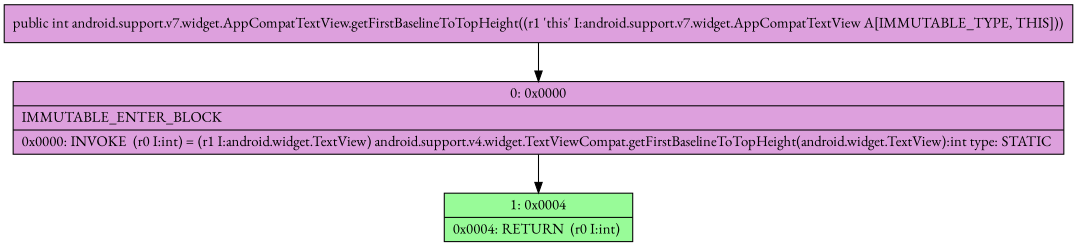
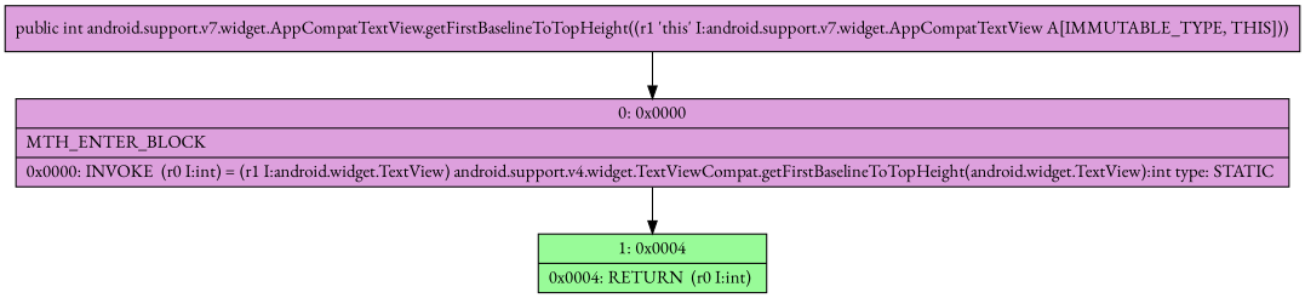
  digraph {
    fontname="EB Garamond"
    node [shape=record style=filled fillcolor=plum fontname="EB Garamond"]
    edge [fontname="EB Garamond"]
-   n1 [label="{0\:\ 0x0000|IMMUTABLE_ENTER_BLOCK\l|0x0000: INVOKE  (r0 I:int) = (r1 I:android.widget.TextView) android.support.v4.widget.TextViewCompat.getFirstBaselineToTopHeight(android.widget.TextView):int type: STATIC \l}"]
+   n1 [label="{0\:\ 0x0000|MTH_ENTER_BLOCK\l|0x0000: INVOKE  (r0 I:int) = (r1 I:android.widget.TextView) android.support.v4.widget.TextViewCompat.getFirstBaselineToTopHeight(android.widget.TextView):int type: STATIC \l}"]
    n2 [label="{1\:\ 0x0004|0x0004: RETURN  (r0 I:int) \l}" fillcolor=palegreen]
    n3 [label="{public int android.support.v7.widget.AppCompatTextView.getFirstBaselineToTopHeight((r1 'this' I:android.support.v7.widget.AppCompatTextView A[IMMUTABLE_TYPE, THIS])) }"]
    n1 -> n2
    n3 -> n1
  }
